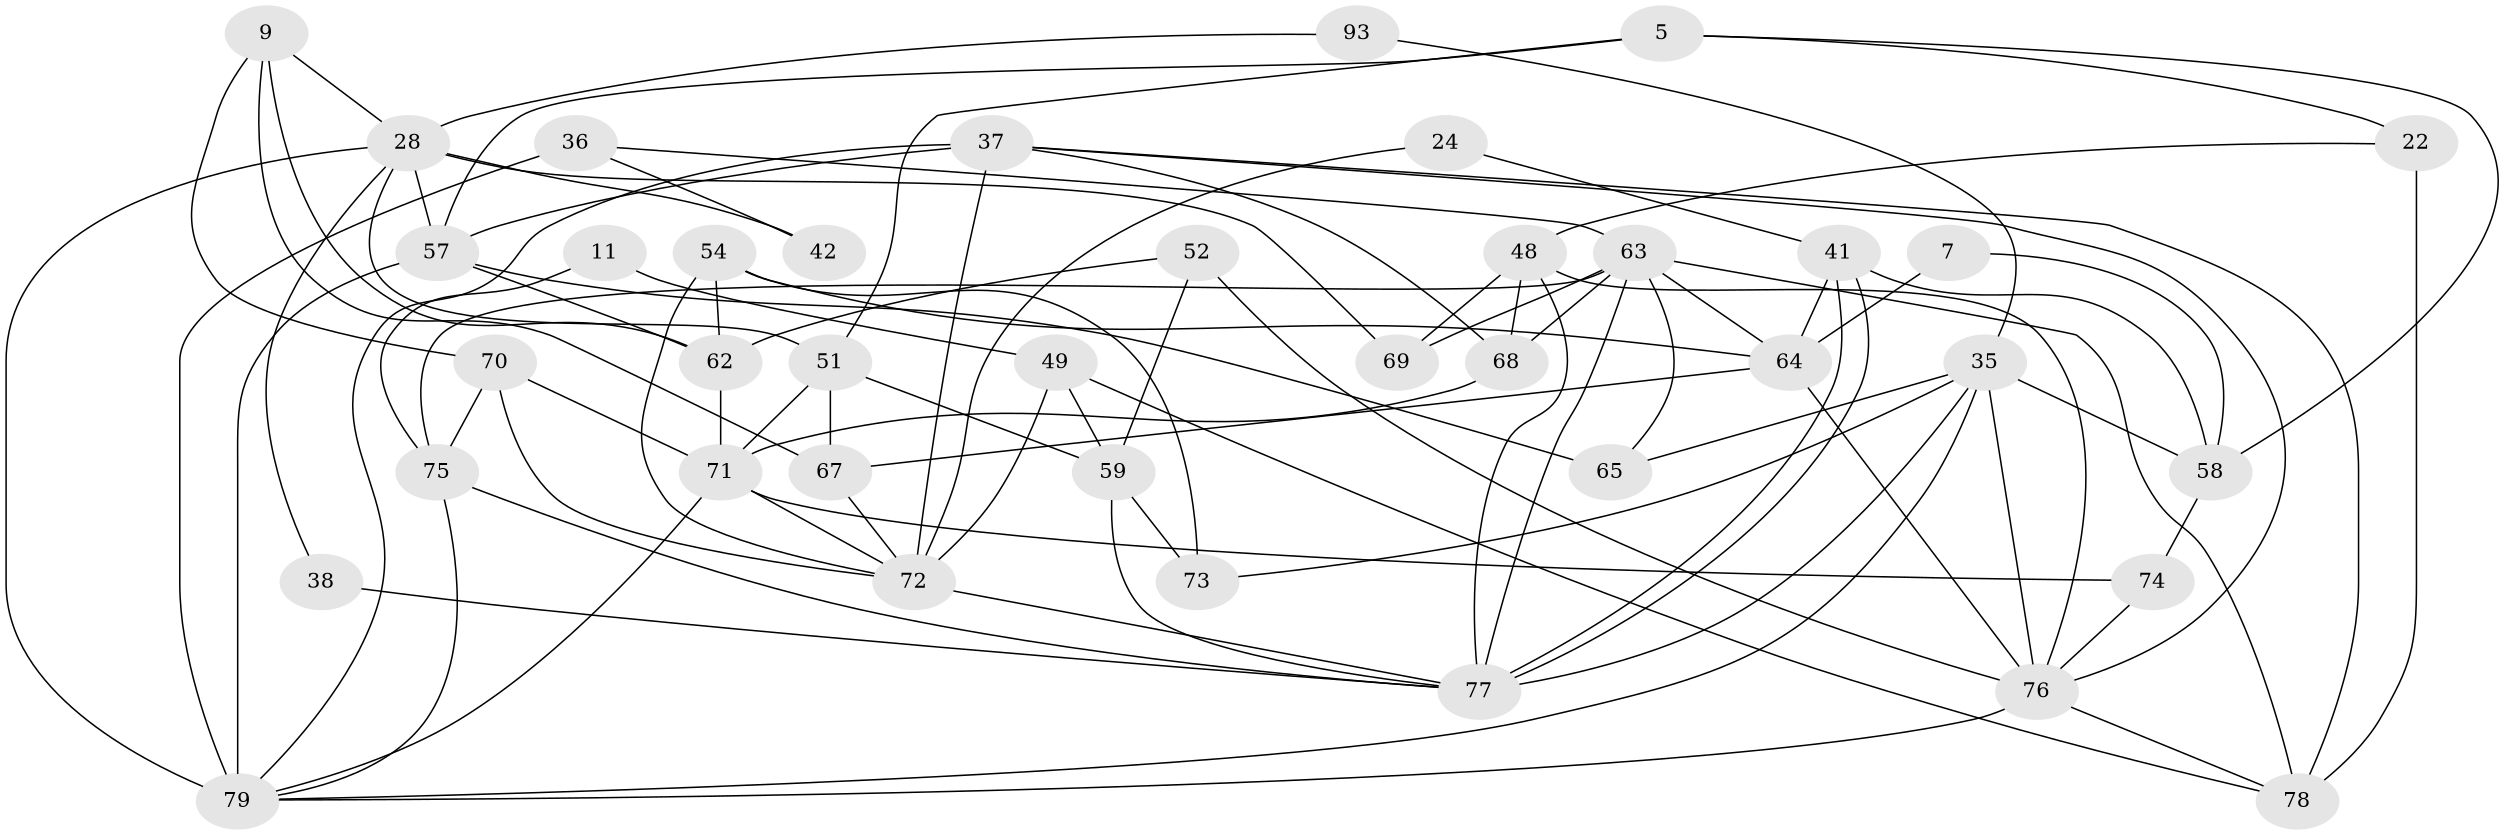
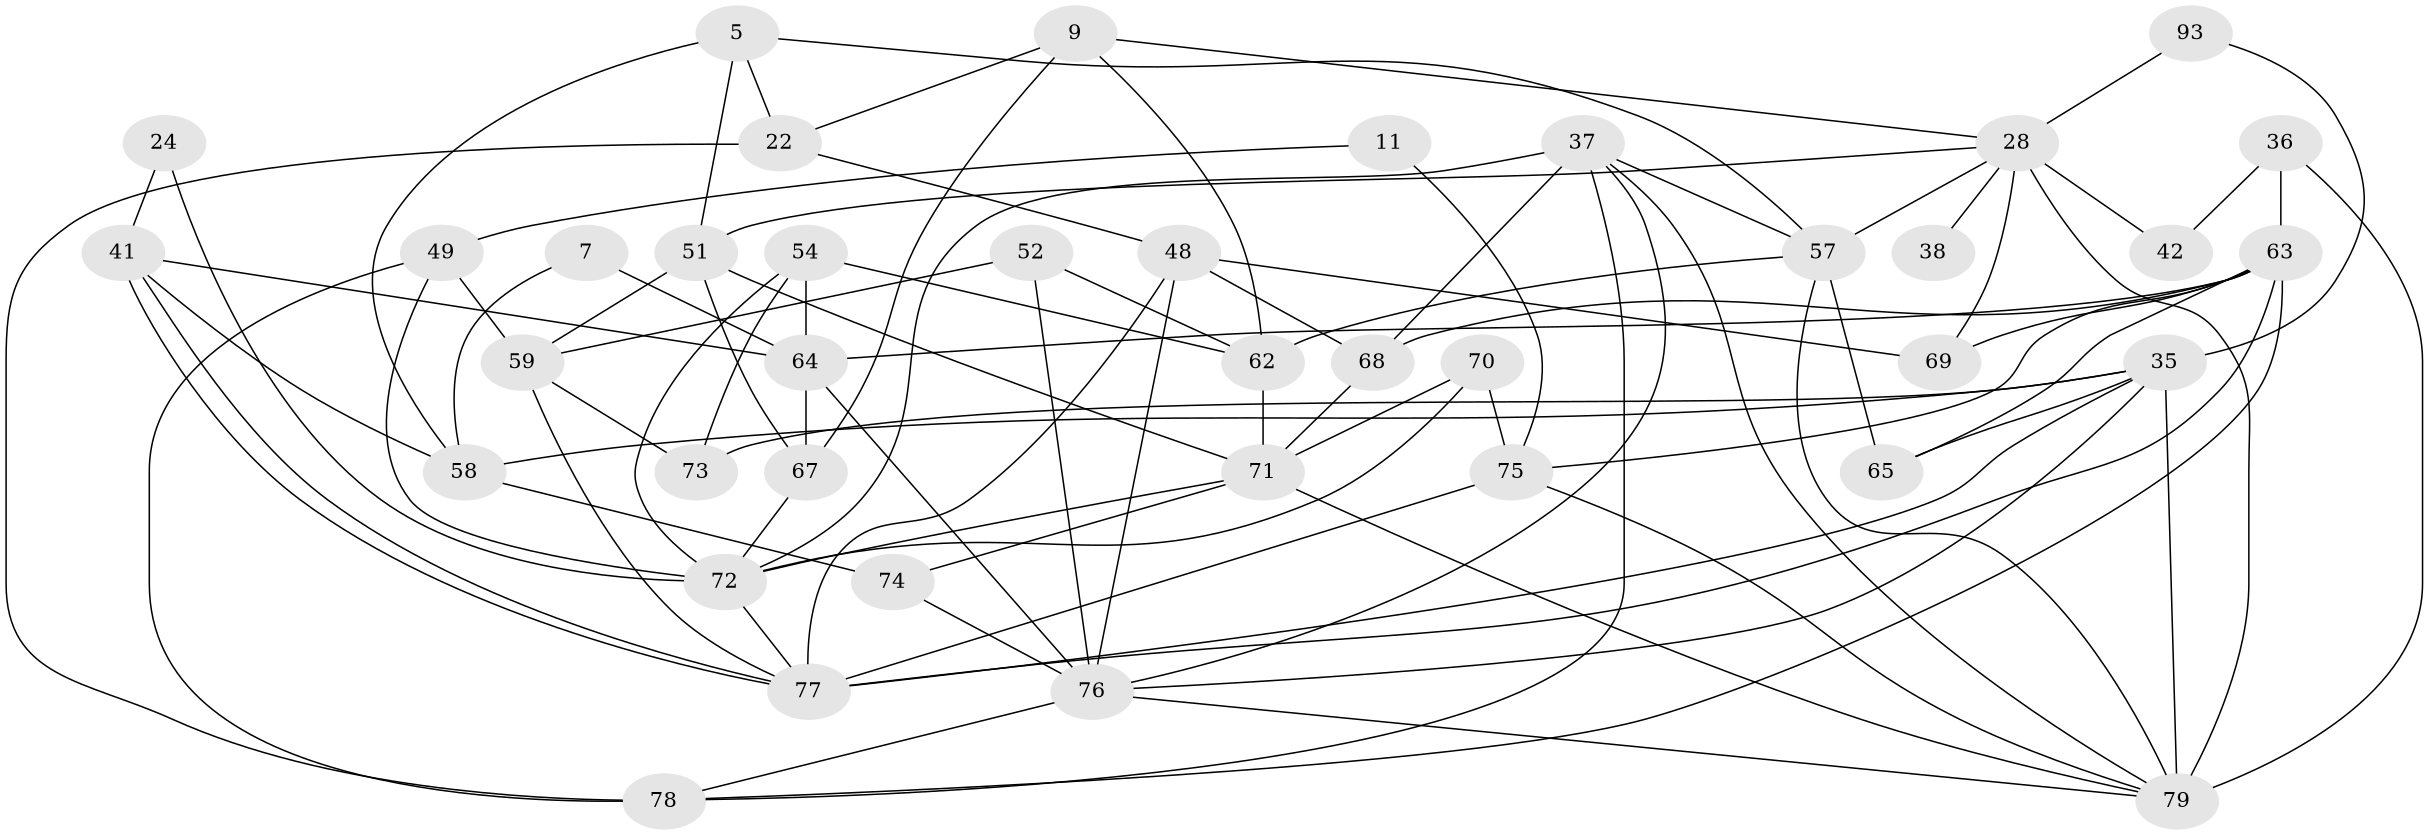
  graph {
    node [color=gray90 style=filled]
    5
    22
    51 [super="+6"]
    57 [super="+33+4+31+55+46"]
    58 [super="+32"]
    48 [super="+2"]
    78 [super="+53"]
    67
    59 [super="+30"]
    71 [super="+19+44"]
    62
    79 [super="+40+47+50"]
    65
    74
    7
    64 [super="+56"]
    76 [super="+66"]
    9
    28 [super="+18+13"]
    38
    42
    69 [super="+60"]
    72 [super="+10+61"]
    11
    49
    75 [super="+45"]
    77 [super="+17"]
    68 [super="+27"]
    n29 [label=93]
    35 [super="+20+8"]
    73
    24
    41
    36 [super="+14"]
    63 [super="+25+16"]
    37 [super="+34+26"]
    52 [super="+43"]
    54
    70
    5 -- 22
    5 -- 51
    5 -- 57
    5 -- 58
    22 -- 48
    22 -- 78 [weight=2]
    51 -- 67
    51 -- 59
    51 -- 71
    57 -- 62
    57 -- 79 [weight=2]
    57 -- 65 [weight=2]
    58 -- 74
    48 -- 76
    48 -- 69
    48 -- 77
    48 -- 68
    67 -- 72
    59 -- 77
    59 -- 73
    71 -- 79
    71 -- 74
    71 -- 72
    62 -- 71 [weight=2]
    74 -- 76
    7 -- 58
    7 -- 64 [weight=2]
    64 -- 67
    64 -- 76 [weight=2]
    76 -- 78
    76 -- 79
-   9 -- 70
+   9 -- 22
    9 -- 67
    9 -- 62
    9 -- 28
    28 -- 51
    28 -- 57 [weight=2]
    28 -- 79 [weight=2]
    28 -- 38
    28 -- 42
    28 -- 69 [weight=2]
-   38 -- 77
    72 -- 77
    11 -- 49
    11 -- 75
    49 -- 78
    49 -- 59
    49 -- 72
    75 -- 79
    75 -- 77
    68 -- 71
    n29 -- 28
    n29 -- 35
    35 -- 58
    35 -- 79 [weight=3]
    35 -- 65
    35 -- 76
    35 -- 77 [weight=2]
    35 -- 73
    24 -- 72
    24 -- 41
    41 -- 58
    41 -- 64
    41 -- 77
    41 -- 77
    36 -- 79 [weight=4]
    36 -- 42
    36 -- 63 [weight=2]
    63 -- 78
    63 -- 65
    63 -- 64 [weight=2]
    63 -- 69 [weight=2]
    63 -- 75
    63 -- 77
    63 -- 68
    37 -- 57 [weight=2]
    37 -- 78
    37 -- 79
    37 -- 76
    37 -- 72 [weight=3]
    37 -- 68 [weight=2]
    52 -- 59 [weight=2]
    52 -- 62 [weight=2]
    52 -- 76
    54 -- 62
    54 -- 64
    54 -- 72
    54 -- 73
    70 -- 71
    70 -- 72 [weight=2]
    70 -- 75 [weight=2]
  }
